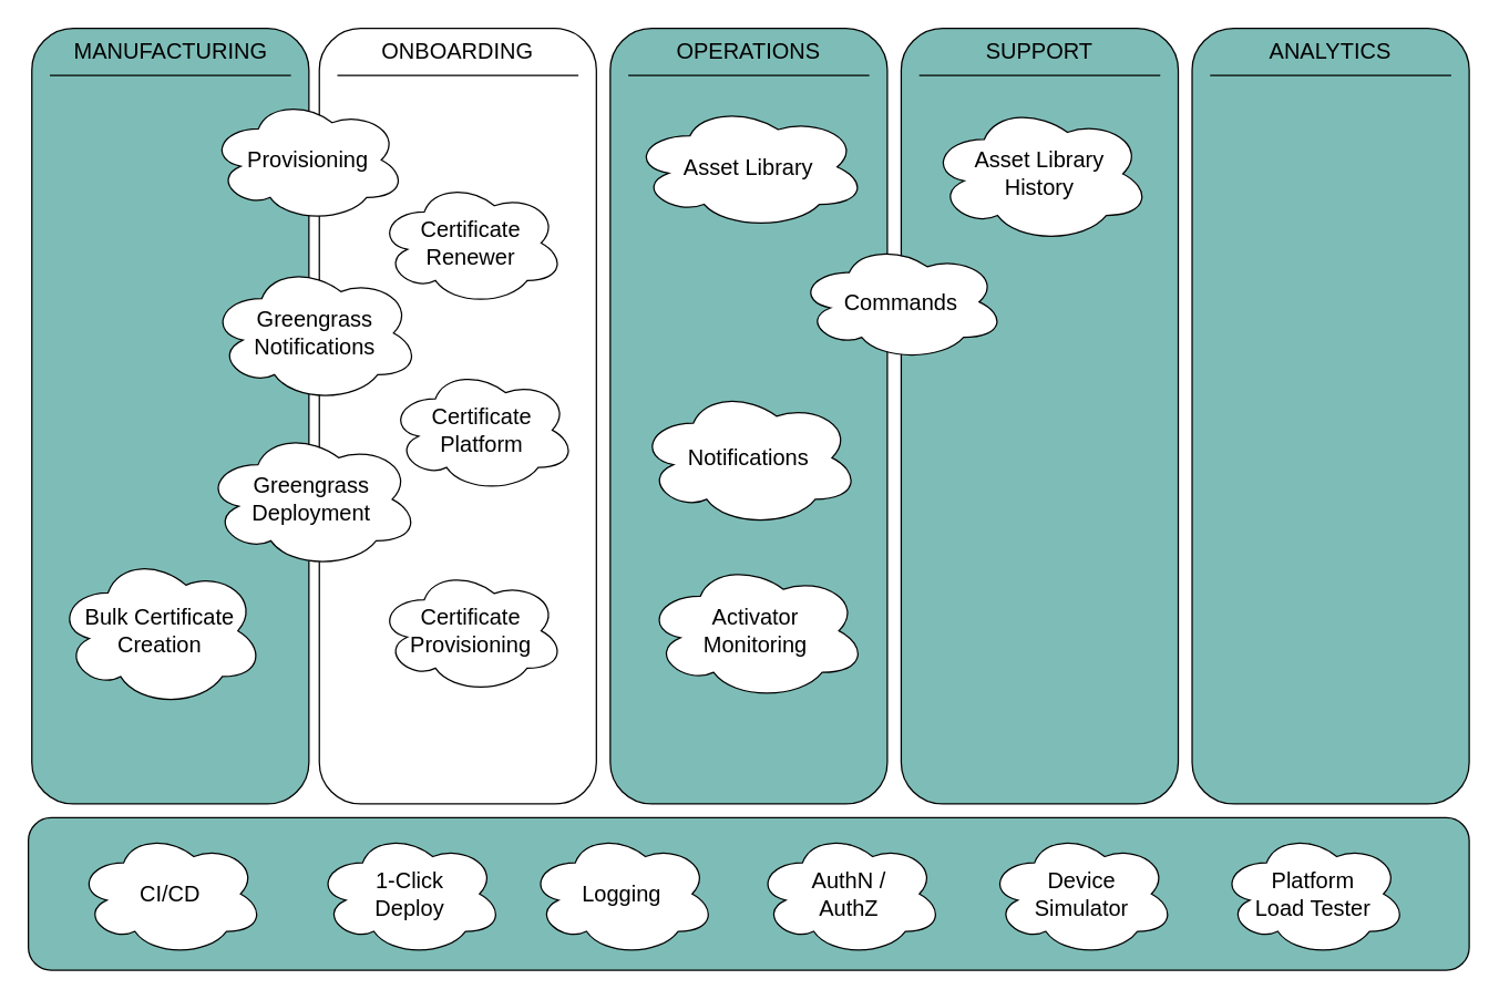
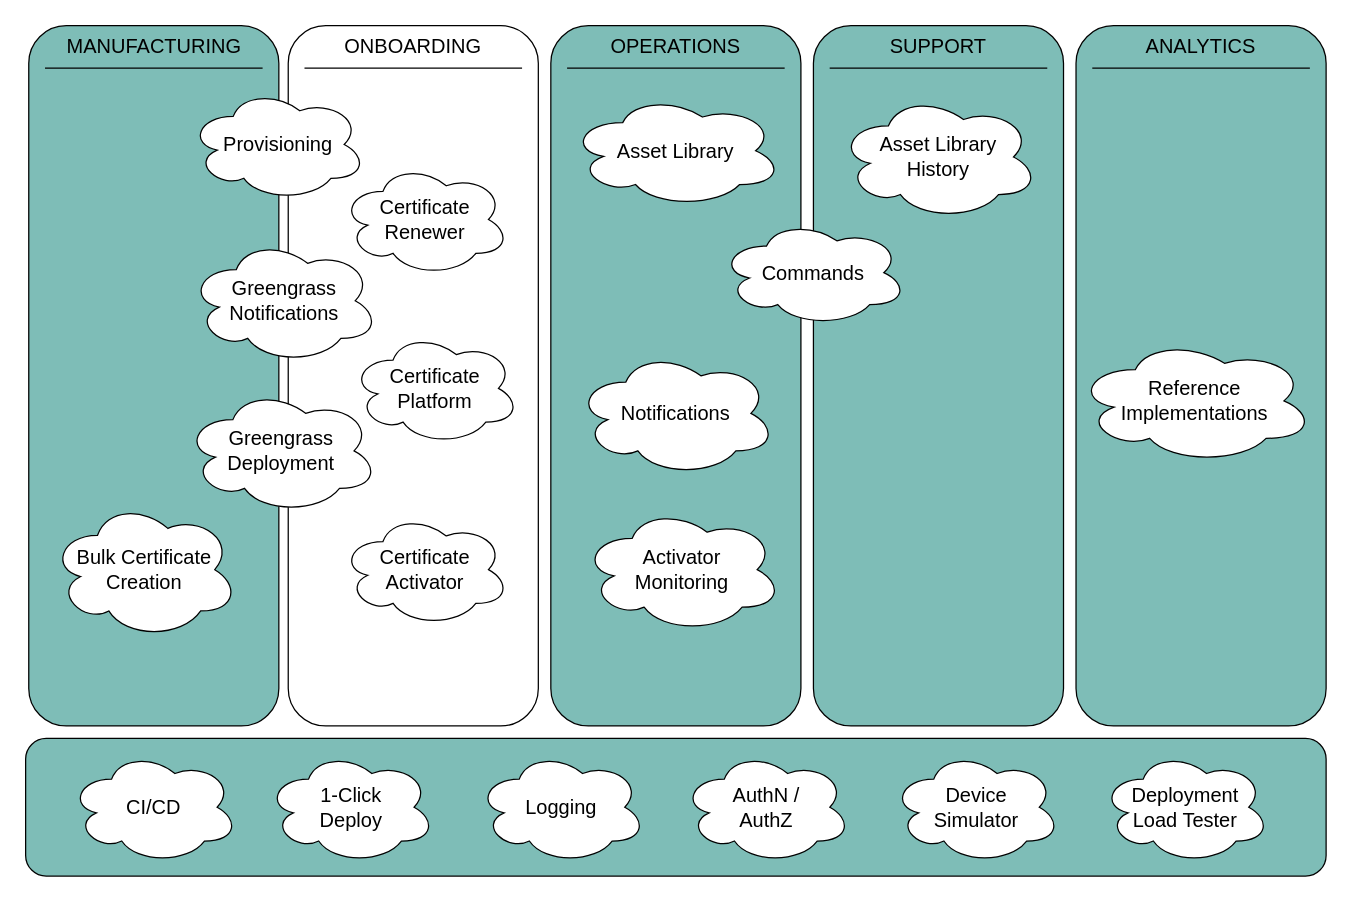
  <mxCell id="0" />
  <mxCell id="1" parent="0" />
  <mxCell id="2" value="" style="group;fillColor=#ffffff;" vertex="1" connectable="0" parent="1"><mxGeometry x="230" y="20" width="218.5" height="560" as="geometry" /></mxCell>
  <mxCell id="3" value="ONBOARDING" style="rounded=1;whiteSpace=wrap;html=1;horizontal=1;verticalAlign=top;fontSize=16;fillColor=#ffffff;" vertex="1" parent="2"><mxGeometry width="200" height="560" as="geometry" /></mxCell>
  <mxCell id="4" value="" style="endArrow=none;html=1;fontSize=16;" edge="1" parent="2"><mxGeometry width="50" height="50" relative="1" as="geometry"><mxPoint x="187" y="34" as="sourcePoint" /><mxPoint x="13" y="34" as="targetPoint" /></mxGeometry></mxCell>
  <mxCell id="5" value="Certificate&lt;br&gt;Renewer" style="ellipse;shape=cloud;whiteSpace=wrap;html=1;rounded=1;fontSize=16;" vertex="1" parent="2"><mxGeometry x="42" y="110" width="135" height="90" as="geometry" /></mxCell>
  <mxCell id="6" value="Certificate&lt;br&gt;Platform" style="ellipse;shape=cloud;whiteSpace=wrap;html=1;rounded=1;fontSize=16;" vertex="1" parent="2"><mxGeometry x="50" y="245" width="135" height="90" as="geometry" /></mxCell>
- <mxCell id="7" value="Certificate&lt;br&gt;Provisioning" style="ellipse;shape=cloud;whiteSpace=wrap;html=1;rounded=1;fontSize=16;" vertex="1" parent="2"><mxGeometry x="42" y="390" width="135" height="90" as="geometry" /></mxCell>
+ <mxCell id="7" value="Certificate&lt;br&gt;Activator" style="ellipse;shape=cloud;whiteSpace=wrap;html=1;rounded=1;fontSize=16;" vertex="1" parent="2"><mxGeometry x="42" y="390" width="135" height="90" as="geometry" /></mxCell>
  <mxCell id="8" value="" style="rounded=1;whiteSpace=wrap;html=1;fillColor=#7EBDB7;" vertex="1" parent="1"><mxGeometry x="20" y="590" width="1040" height="110" as="geometry" /></mxCell>
  <mxCell id="9" value="" style="group" vertex="1" connectable="0" parent="1"><mxGeometry x="22.5" y="20" width="291" height="560" as="geometry" /></mxCell>
  <mxCell id="10" value="MANUFACTURING" style="rounded=1;whiteSpace=wrap;html=1;horizontal=1;verticalAlign=top;fontSize=16;fillColor=#7ebdb7;" vertex="1" parent="9"><mxGeometry width="200" height="560" as="geometry" /></mxCell>
  <mxCell id="11" value="" style="endArrow=none;html=1;fontSize=16;" edge="1" parent="9"><mxGeometry width="50" height="50" relative="1" as="geometry"><mxPoint x="187" y="34" as="sourcePoint" /><mxPoint x="13" y="34" as="targetPoint" /></mxGeometry></mxCell>
  <mxCell id="12" value="Bulk Certificate Creation" style="ellipse;shape=cloud;whiteSpace=wrap;html=1;rounded=1;fontSize=16;" vertex="1" parent="9"><mxGeometry x="17.5" y="380" width="150" height="110" as="geometry" /></mxCell>
  <mxCell id="13" value="Greengrass&lt;br&gt;Notifications" style="ellipse;shape=cloud;whiteSpace=wrap;html=1;rounded=1;fontSize=16;" vertex="1" parent="9"><mxGeometry x="128" y="170" width="152" height="100" as="geometry" /></mxCell>
  <mxCell id="14" value="Provisioning" style="ellipse;shape=cloud;whiteSpace=wrap;html=1;rounded=1;fontSize=16;" vertex="1" parent="9"><mxGeometry x="128" y="50" width="142" height="90" as="geometry" /></mxCell>
  <mxCell id="15" value="Greengrass&lt;br&gt;Deployment" style="ellipse;shape=cloud;whiteSpace=wrap;html=1;rounded=1;fontSize=16;" vertex="1" parent="9"><mxGeometry x="124.5" y="290" width="155" height="100" as="geometry" /></mxCell>
  <mxCell id="16" value="" style="group" vertex="1" connectable="0" parent="1"><mxGeometry x="440" y="20" width="200" height="560" as="geometry" /></mxCell>
  <mxCell id="17" value="OPERATIONS" style="rounded=1;whiteSpace=wrap;html=1;horizontal=1;verticalAlign=top;fontSize=16;fillColor=#7EBDB7;" vertex="1" parent="16"><mxGeometry width="200" height="560" as="geometry" /></mxCell>
  <mxCell id="18" value="" style="endArrow=none;html=1;fontSize=16;" edge="1" parent="16"><mxGeometry width="50" height="50" relative="1" as="geometry"><mxPoint x="187" y="34" as="sourcePoint" /><mxPoint x="13" y="34" as="targetPoint" /></mxGeometry></mxCell>
  <mxCell id="19" value="Asset Library" style="ellipse;shape=cloud;whiteSpace=wrap;html=1;rounded=1;fontSize=16;" vertex="1" parent="16"><mxGeometry x="15" y="55" width="170" height="90" as="geometry" /></mxCell>
  <mxCell id="20" value="Notifications" style="ellipse;shape=cloud;whiteSpace=wrap;html=1;rounded=1;fontSize=16;" vertex="1" parent="16"><mxGeometry x="20" y="260" width="160" height="100" as="geometry" /></mxCell>
  <mxCell id="21" value="Activator&lt;br&gt;Monitoring" style="ellipse;shape=cloud;whiteSpace=wrap;html=1;rounded=1;fontSize=16;" vertex="1" parent="16"><mxGeometry x="25" y="385" width="160" height="100" as="geometry" /></mxCell>
  <mxCell id="22" value="" style="group" vertex="1" connectable="0" parent="1"><mxGeometry x="650" y="20" width="200" height="560" as="geometry" /></mxCell>
  <mxCell id="23" value="SUPPORT" style="rounded=1;whiteSpace=wrap;html=1;horizontal=1;verticalAlign=top;fontSize=16;fillColor=#7EBDB7;" vertex="1" parent="22"><mxGeometry width="200" height="560" as="geometry" /></mxCell>
  <mxCell id="24" value="" style="endArrow=none;html=1;fontSize=16;" edge="1" parent="22"><mxGeometry width="50" height="50" relative="1" as="geometry"><mxPoint x="187" y="34" as="sourcePoint" /><mxPoint x="13" y="34" as="targetPoint" /></mxGeometry></mxCell>
  <mxCell id="25" value="Asset Library&lt;br&gt;History" style="ellipse;shape=cloud;whiteSpace=wrap;html=1;rounded=1;fontSize=16;" vertex="1" parent="22"><mxGeometry x="20" y="55" width="160" height="100" as="geometry" /></mxCell>
  <mxCell id="26" value="Commands" style="ellipse;shape=cloud;whiteSpace=wrap;html=1;rounded=1;fontSize=16;" vertex="1" parent="22"><mxGeometry x="-75" y="155" width="150" height="85" as="geometry" /></mxCell>
  <mxCell id="27" value="" style="group" vertex="1" connectable="0" parent="1"><mxGeometry x="860" y="20" width="200" height="560" as="geometry" /></mxCell>
  <mxCell id="28" value="ANALYTICS" style="rounded=1;whiteSpace=wrap;html=1;horizontal=1;verticalAlign=top;fontSize=16;fillColor=#7EBDB7;" vertex="1" parent="27"><mxGeometry width="200" height="560" as="geometry" /></mxCell>
  <mxCell id="29" value="" style="endArrow=none;html=1;fontSize=16;" edge="1" parent="27"><mxGeometry width="50" height="50" relative="1" as="geometry"><mxPoint x="187" y="34" as="sourcePoint" /><mxPoint x="13" y="34" as="targetPoint" /></mxGeometry></mxCell>
+ <mxCell id="30" value="Reference&lt;br&gt;Implementations" style="ellipse;shape=cloud;whiteSpace=wrap;html=1;rounded=1;fontSize=16;" vertex="1" parent="27"><mxGeometry y="250" width="190" height="100" as="geometry" /></mxCell>
  <mxCell id="31" value="CI/CD" style="ellipse;shape=cloud;whiteSpace=wrap;html=1;rounded=1;fontSize=16;" vertex="1" parent="1"><mxGeometry x="55" y="600" width="135" height="90" as="geometry" /></mxCell>
- <mxCell id="32" value="1-Click&lt;br&gt;Deploy" style="ellipse;shape=cloud;whiteSpace=wrap;html=1;rounded=1;fontSize=16;" vertex="1" parent="1"><mxGeometry x="227.5" y="600" width="135" height="90" as="geometry" /></mxCell>
+ <mxCell id="32" value="1-Click&lt;br&gt;Deploy" style="ellipse;shape=cloud;whiteSpace=wrap;html=1;rounded=1;fontSize=16;" vertex="1" parent="1"><mxGeometry x="212.5" y="600" width="135" height="90" as="geometry" /></mxCell>
  <mxCell id="33" value="Logging" style="ellipse;shape=cloud;whiteSpace=wrap;html=1;rounded=1;fontSize=16;" vertex="1" parent="1"><mxGeometry x="381" y="600" width="135" height="90" as="geometry" /></mxCell>
  <mxCell id="34" value="AuthN /&lt;br&gt;AuthZ" style="ellipse;shape=cloud;whiteSpace=wrap;html=1;rounded=1;fontSize=16;" vertex="1" parent="1"><mxGeometry x="545" y="600" width="135" height="90" as="geometry" /></mxCell>
  <mxCell id="35" value="Device&lt;br&gt;Simulator" style="ellipse;shape=cloud;whiteSpace=wrap;html=1;rounded=1;fontSize=16;" vertex="1" parent="1"><mxGeometry x="712.5" y="600" width="135" height="90" as="geometry" /></mxCell>
- <mxCell id="36" value="Platform&lt;br&gt;Load Tester" style="ellipse;shape=cloud;whiteSpace=wrap;html=1;rounded=1;fontSize=16;" vertex="1" parent="1"><mxGeometry x="880" y="600" width="135" height="90" as="geometry" /></mxCell>
+ <mxCell id="36" value="Deployment&lt;br&gt;Load Tester" style="ellipse;shape=cloud;whiteSpace=wrap;html=1;rounded=1;fontSize=16;" vertex="1" parent="1"><mxGeometry x="880" y="600" width="135" height="90" as="geometry" /></mxCell>
